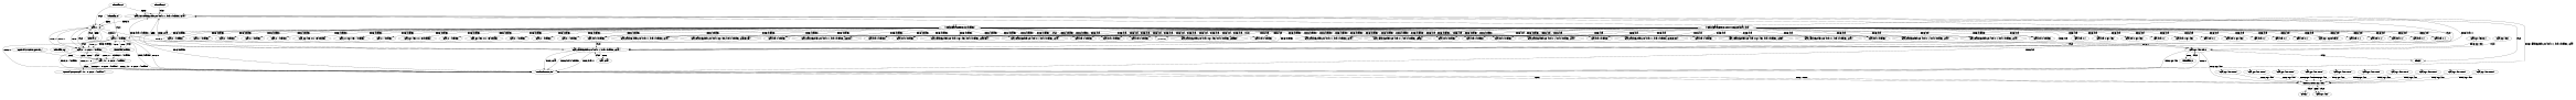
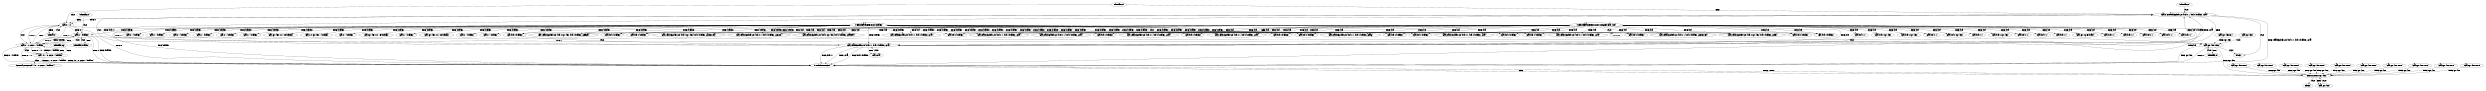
  digraph {
    n1 [label="(Call,n = read_i32_leb128 (buf + 1, buf + buf_len, &val))"]
    n2 [label="(Call,read_i32_leb128 (buf + 1, buf + buf_len, &val))"]
    n3 [label="(Call,n > 0)"]
    n4 [label="(Block,)"]
    n5 [label="(MethodReturn,int)"]
    n6 [label="(Call,&val)"]
    n7 [label="(Call,n < buf_len)"]
    n8 [label="(Call,n > 0 && n < buf_len)"]
    n9 [label="(Call,op->len += n)"]
    n10 [label="(Literal,0)"]
    n11 [label="(Return,return op->len;)"]
    n12 [label="(MethodParameterIn,const unsigned char *buf)"]
    n13 [label="(Call,buf + op->len)"]
    n14 [label="(Call,buf + op->len)"]
    n15 [label="(Call,buf + 1)"]
    n16 [label="(Call,buf + 1)"]
    n17 [label="(Call,buf + buf_len)"]
    n18 [label="(Call,buf + buf_len)"]
    n19 [label="(Call,buf + buf_len)"]
    n20 [label="(Call,buf + op->len)"]
    n21 [label="(Call,buf + buf_len)"]
    n22 [label="(Call,read_u32_leb128 (buf + op->len, buf + buf_len, &reserved))"]
    n23 [label="(Call,read_u32_leb128 (buf + 1, buf + buf_len, &flag))"]
    n24 [label="(Call,buf + buf_len)"]
    n25 [label="(Call,buf + 1)"]
    n26 [label="(Call,read_u32_leb128 (buf + 1, buf + buf_len, &val))"]
    n27 [label="(Call,read_u32_leb128 (buf + op->len, buf + buf_len, &def))"]
    n28 [label="(Call,buf + op->len)"]
    n29 [label="(Call,read_i32_leb128 (buf + 1, buf + buf_len, &val))"]
    n30 [label="(Call,buf + buf_len)"]
    n31 [label="(Call,read_u32_leb128 (buf + op->len, buf + buf_len, &offset))"]
    n32 [label="(Call,buf + 1)"]
    n33 [label="(Call,buf + 1)"]
    n34 [label="(Call,read_u32_leb128 (buf + 1, buf + buf_len, &val))"]
    n35 [label="(Call,buf + buf_len)"]
    n36 [label="(Call,buf + 1)"]
    n37 [label="(Call,read_u32_leb128 (buf + 1, buf + buf_len, &count))"]
    n38 [label="(Call,op->op = buf[0])"]
    n39 [label="(Call,read_u32_leb128 (buf + op->len, buf + buf_len, &table[i]))"]
    n40 [label="(Call,buf + buf_len)"]
    n41 [label="(Call,read_u32_leb128 (buf + 1, buf + buf_len, &val))"]
    n42 [label="(Call,buf + buf_len)"]
    n43 [label="(Call,read_u32_leb128 (buf + 1, buf + buf_len, &reserved))"]
    n44 [label="(Call,read_i64_leb128 (buf + 1, buf + buf_len, &val))"]
    n45 [label="(Call,buf + buf_len)"]
    n46 [label="(Call,buf + 1)"]
    n47 [label="(Call,read_u64_leb128 (buf + 1, buf + buf_len, &val))"]
    n48 [label="(Call,buf + buf_len)"]
    n49 [label="(Call,buf + buf_len)"]
    n50 [label="(Call,buf + 1)"]
    n51 [label="(Call,buf + buf_len)"]
    n52 [label="(Call,buf + 1)"]
    n53 [label="(Call,buf + 1)"]
    n54 [label="(Call,read_u32_leb128 (buf + 1, buf + buf_len, &val))"]
    n55 [label="(Call,buf + 1)"]
    n56 [label="(Call,buf + buf_len)"]
    n57 [label="(Call,buf + buf_len)"]
    1000100
    n59 [label="(MethodParameterIn,int buf_len)"]
    n60 [label="(Call,op->len + n <= buf_len)"]
    n61 [label="(Call,n < buf_len)"]
    n62 [label="(Call,op->len + n <= buf_len)"]
    n63 [label="(Call,n < buf_len)"]
    n64 [label="(Call,n < buf_len)"]
    n65 [label="(Call,n < buf_len)"]
    n66 [label="(Call,n < buf_len)"]
    n67 [label="(Call,n < buf_len)"]
    n68 [label="(Call,n < buf_len)"]
    n69 [label="(Call,n < buf_len)"]
    n70 [label="(Call,n < buf_len)"]
    n71 [label="(Call,op->len + n <= buf_len)"]
    n72 [label="(Call,n + op->len < buf_len)"]
    n73 [label="(Call,n < buf_len)"]
    n74 [label="(Identifier,buf_len)"]
    n75 [label="(Call,!(n > 0 && n < buf_len))"]
    n76 [label="(Identifier,n)"]
    n77 [label="(ControlStructure,if (!(n > 0 && n < buf_len)))"]
    n78 [label="(Block,)"]
    n79 [label="(Call,op->len)"]
    n80 [label="(Call,op->len += n)"]
    n81 [label="(Call,op->len += n)"]
    n82 [label="(Call,op->len = 1)"]
    n83 [label="(Call,op->len += n)"]
    n84 [label="(Identifier,n)"]
    n85 [label="(Call,op->len += n)"]
    n86 [label="(Identifier,n)"]
    n87 [label="(Call,op->len += n)"]
    n88 [label="(Call,op->len += n)"]
    n89 [label="(Identifier,n)"]
    n90 [label="(Call,op->len += n)"]
-   n91 [label="(ControlStructure,goto err;)"]
    n92 [label="(Call,op->len += n)"]
    n93 [label="(Identifier,op)"]
    n94 [label="(Call,op->len += n)"]
    n95 [label="(Call,op->len += n)"]
    n96 [label="(Call,op->len)"]
    n1 -> n2 [label="CFG: "]
    n1 -> n3 [label="DDG: n"]
    n1 -> n4 [label="AST: "]
    n1 -> n5 [label="DDG: read_i32_leb128 (buf + 1, buf + buf_len, &val)"]
    n2 -> n1 [label="AST: "]
    n2 -> n1 [label="DDG: buf + 1"]
    n2 -> n1 [label="DDG: buf + buf_len"]
    n2 -> n1 [label="DDG: &val"]
    n2 -> n5 [label="DDG: &val"]
    n2 -> n5 [label="DDG: buf + buf_len"]
    n2 -> n5 [label="DDG: buf + 1"]
    n2 -> n6 [label="CFG: "]
    n3 -> n5 [label="DDG: n"]
    n3 -> n7 [label="DDG: n"]
    n3 -> n8 [label="AST: "]
    n3 -> n8 [label="DDG: n"]
    n3 -> n8 [label="DDG: 0"]
    n3 -> n9 [label="DDG: n"]
    n3 -> n10 [label="CFG: "]
    n5 -> n11 [label="CFG: "]
    n6 -> n2 [label="AST: "]
    n7 -> n5 [label="DDG: buf_len"]
    n7 -> n5 [label="DDG: n"]
    n7 -> n8 [label="AST: "]
    n7 -> n8 [label="DDG: n"]
    n7 -> n8 [label="DDG: buf_len"]
    n7 -> n9 [label="DDG: n"]
    n7 -> n74 [label="CFG: "]
    n8 -> n3 [label="CFG: "]
    n8 -> n5 [label="DDG: n < buf_len"]
    n8 -> n5 [label="DDG: n > 0"]
    n8 -> n7 [label="CFG: "]
    n8 -> n75 [label="AST: "]
    n8 -> n75 [label="DDG: n > 0"]
    n8 -> n75 [label="DDG: n < buf_len"]
    n9 -> n4 [label="AST: "]
    n9 -> n5 [label="DDG: n"]
    n9 -> n5 [label="DDG: op->len"]
    n9 -> n11 [label="DDG: op->len"]
    n9 -> n76 [label="CFG: "]
    n10 -> n3 [label="AST: "]
    n11 -> n5 [label="DDG: <RET>"]
    n11 -> n78 [label="AST: "]
    n11 -> n79 [label="CFG: "]
    n12 -> n2 [label="DDG: buf"]
    n12 -> n5 [label="DDG: buf"]
    n12 -> n13 [label="DDG: buf"]
    n12 -> n14 [label="DDG: buf"]
    n12 -> n15 [label="DDG: buf"]
    n12 -> n16 [label="DDG: buf"]
    n12 -> n17 [label="DDG: buf"]
    n12 -> n18 [label="DDG: buf"]
    n12 -> n19 [label="DDG: buf"]
    n12 -> n20 [label="DDG: buf"]
    n12 -> n21 [label="DDG: buf"]
    n12 -> n22 [label="DDG: buf"]
    n12 -> n23 [label="DDG: buf"]
    n12 -> n24 [label="DDG: buf"]
    n12 -> n25 [label="DDG: buf"]
    n12 -> n26 [label="DDG: buf"]
    n12 -> n27 [label="DDG: buf"]
    n12 -> n28 [label="DDG: buf"]
    n12 -> n29 [label="DDG: buf"]
    n12 -> n30 [label="DDG: buf"]
    n12 -> n31 [label="DDG: buf"]
    n12 -> n32 [label="DDG: buf"]
    n12 -> n33 [label="DDG: buf"]
    n12 -> n34 [label="DDG: buf"]
    n12 -> n35 [label="DDG: buf"]
    n12 -> n36 [label="DDG: buf"]
    n12 -> n37 [label="DDG: buf"]
    n12 -> n38 [label="DDG: buf"]
    n12 -> n39 [label="DDG: buf"]
    n12 -> n40 [label="DDG: buf"]
    n12 -> n41 [label="DDG: buf"]
    n12 -> n42 [label="DDG: buf"]
    n12 -> n43 [label="DDG: buf"]
    n12 -> n44 [label="CFG: buf"]
    n12 -> n45 [label="DDG: buf"]
    n12 -> n46 [label="DDG: buf"]
    n12 -> n47 [label="DDG: buf"]
    n12 -> n48 [label="DDG: buf"]
    n12 -> n49 [label="DDG: buf"]
    n12 -> n50 [label="DDG: buf"]
    n12 -> n51 [label="DDG: buf"]
    n12 -> n52 [label="DDG: buf"]
    n12 -> n53 [label="DDG: buf"]
    n12 -> n54 [label="DDG: buf"]
    n12 -> n55 [label="DDG: buf"]
    n12 -> n56 [label="DDG: buf"]
    n12 -> n57 [label="DDG: buf"]
    n12 -> 1000100 [label="AST: "]
    n15 -> n2 [label="AST: "]
    n21 -> n2 [label="AST: "]
    n59 -> n2 [label="DDG: buf_len"]
    n59 -> n5 [label="DDG: buf_len"]
    n59 -> n7 [label="DDG: buf_len"]
    n59 -> n17 [label="DDG: buf_len"]
    n59 -> n18 [label="DDG: buf_len"]
    n59 -> n19 [label="DDG: buf_len"]
    n59 -> n21 [label="DDG: buf_len"]
    n59 -> n22 [label="DDG: buf_len"]
    n59 -> n23 [label="DDG: buf_len"]
    n59 -> n24 [label="DDG: buf_len"]
    n59 -> n26 [label="DDG: buf_len"]
-   n59 -> n27 [label="DDG: buf"]
+   n59 -> n27 [label="DDG: buf_len"]
    n59 -> n29 [label="DDG: buf_len"]
    n59 -> n30 [label="DDG: buf_len"]
    n59 -> n31 [label="DDG: buf_len"]
    n59 -> n34 [label="DDG: buf_len"]
    n59 -> n35 [label="DDG: buf_len"]
    n59 -> n37 [label="DDG: buf_len"]
    n59 -> n39 [label="DDG: buf_len"]
    n59 -> n40 [label="DDG: buf_len"]
    n59 -> n41 [label="DDG: buf_len"]
    n59 -> n42 [label="DDG: buf_len"]
    n59 -> n43 [label="DDG: buf_len"]
    n59 -> n44 [label="DDG: buf_len"]
    n59 -> n45 [label="DDG: buf_len"]
    n59 -> n47 [label="DDG: buf_len"]
    n59 -> n48 [label="DDG: buf_len"]
    n59 -> n49 [label="DDG: buf_len"]
    n59 -> n51 [label="DDG: buf_len"]
    n59 -> n54 [label="DDG: buf_len"]
    n59 -> n56 [label="DDG: buf_len"]
    n59 -> n57 [label="DDG: buf_len"]
    n59 -> 1000100 [label="AST: "]
    n59 -> n60 [label="DDG: buf_len"]
    n59 -> n61 [label="DDG: buf_len"]
    n59 -> n62 [label="DDG: buf_len"]
    n59 -> n63 [label="DDG: buf_len"]
    n59 -> n64 [label="DDG: buf_len"]
    n59 -> n65 [label="DDG: buf_len"]
    n59 -> n66 [label="DDG: buf_len"]
    n59 -> n67 [label="DDG: buf_len"]
    n59 -> n68 [label="DDG: buf_len"]
    n59 -> n69 [label="DDG: buf_len"]
    n59 -> n70 [label="DDG: buf_len"]
    n59 -> n71 [label="DDG: buf_len"]
    n59 -> n72 [label="DDG: buf_len"]
    n59 -> n73 [label="DDG: buf_len"]
    n74 -> n7 [label="AST: "]
    n75 -> n5 [label="DDG: n > 0 && n < buf_len"]
    n75 -> n5 [label="DDG: !(n > 0 && n < buf_len)"]
    n75 -> n8 [label="CFG: "]
    n75 -> n77 [label="AST: "]
    n76 -> n9 [label="AST: "]
    n79 -> n11 [label="AST: "]
    n80 -> n11 [label="DDG: op->len"]
    n81 -> n11 [label="DDG: op->len"]
    n82 -> n9 [label="DDG: op->len"]
    n83 -> n11 [label="DDG: op->len"]
    n84 -> n1 [label="AST: "]
    n85 -> n11 [label="DDG: op->len"]
    n86 -> n1 [label="CFG: "]
    n86 -> n3 [label="AST: "]
    n87 -> n11 [label="DDG: op->len"]
    n88 -> n11 [label="DDG: op->len"]
    n89 -> n3 [label="CFG: "]
    n89 -> n7 [label="AST: "]
    n90 -> n11 [label="DDG: op->len"]
-   n91 -> n75 [label="CFG: "]
    n92 -> n11 [label="DDG: op->len"]
    n93 -> n75 [label="CFG: "]
    n94 -> n11 [label="DDG: op->len"]
    n95 -> n11 [label="DDG: op->len"]
    n96 -> n9 [label="AST: "]
  }
